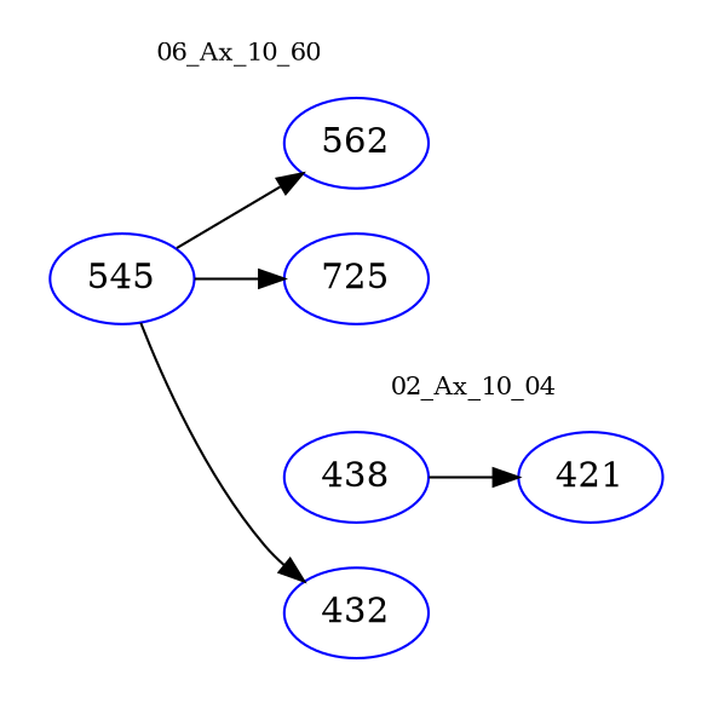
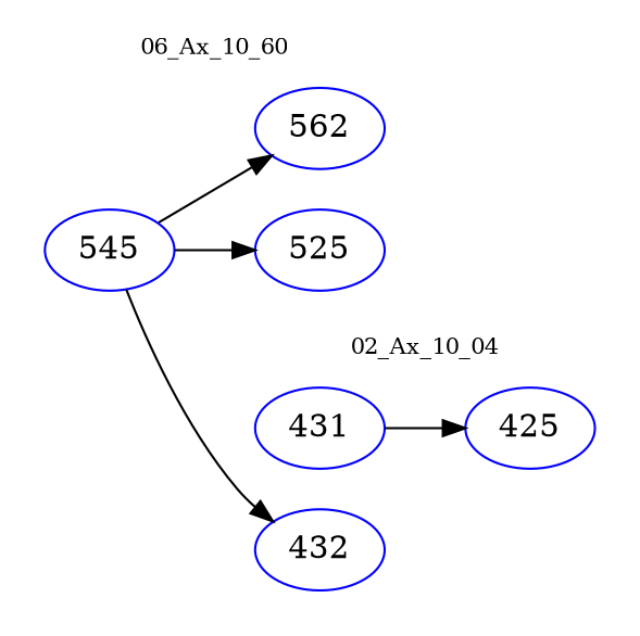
  digraph {
    rankdir=LR
    node [color=blue]
    edge [color=black]
    n1 [label=545]
-   n2 [label=725]
+   n2 [label=525]
    n3 [label=562]
-   n4 [label=438]
-   n5 [label=421]
+   n4 [label=431]
+   n5 [label=425]
    n6 [label=432]
    subgraph cluster_1 {
      color=white
      fontsize=10
      label="06_Ax_10_60"
      n1
      n2
      n3
    }
    subgraph cluster_2 {
      color=white
      fontsize=10
      label="02_Ax_10_04"
      n4
      n5
      n6
    }
    n1 -> n2
    n1 -> n3
    n1 -> n6
    n4 -> n5
  }
